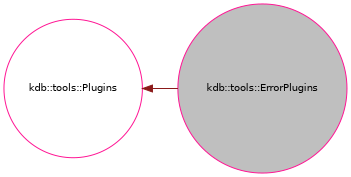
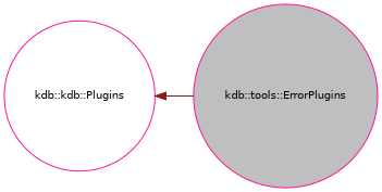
  digraph {
    rankdir=LR
    node [color=deeppink fontname=Helvetica fontsize=10 shape=circle style=filled]
    n1 [fillcolor=grey75 fontcolor=black height=0.2 label="kdb::tools::ErrorPlugins" width=0.4]
-   n2 [fillcolor=white height=0.2 label="kdb::tools::Plugins" width=0.4]
+   n2 [fillcolor=white height=0.2 label="kdb::kdb::Plugins" width=0.4]
    n2 -> n1 [color=firebrick4 dir=back fontname=Helvetica fontsize=10 labelfontname=Helvetica labelfontsize=10 style=solid]
  }
